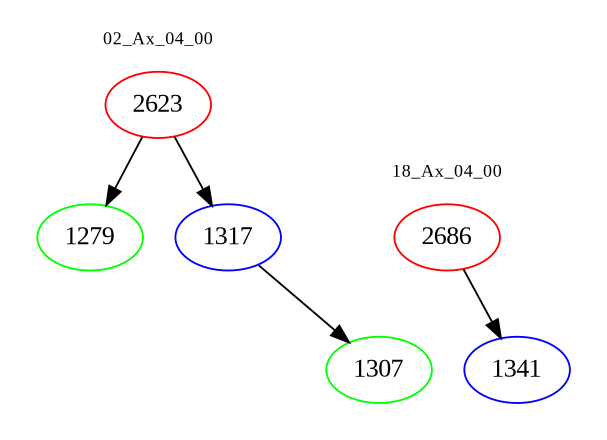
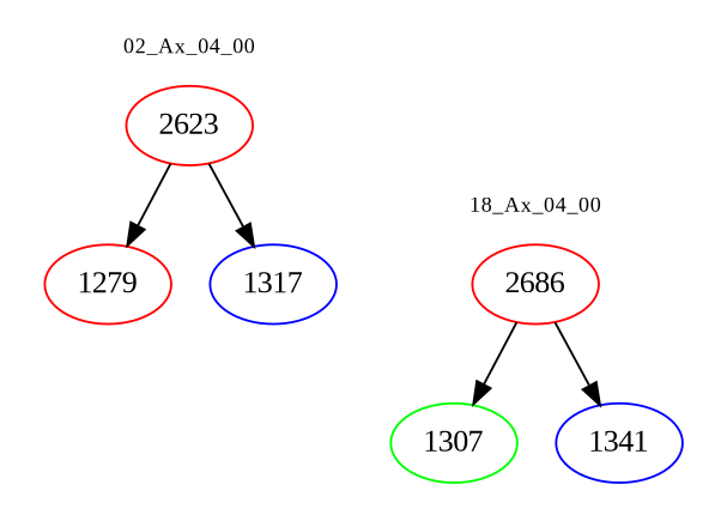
  digraph {
    fontname="Liberation Serif"
    node [color=red fontname="Liberation Serif"]
    edge [color=black fontname="Liberation Serif"]
    n1 [label=2623]
-   n2 [color=green label=1279]
+   n2 [label=1279]
    n3 [color=blue label=1317]
    n4 [label=2686]
    n5 [color=green label=1307]
    n6 [color=blue label=1341]
    subgraph cluster_1 {
      color=white
      fontsize=10
      label="02_Ax_04_00"
      n1
      n2
      n3
    }
    subgraph cluster_2 {
      color=white
      fontsize=10
      label="18_Ax_04_00"
      n4
      n5
      n6
    }
    n1 -> n2
    n1 -> n3
-   n3 -> n5
+   n4 -> n5
    n4 -> n6
  }
